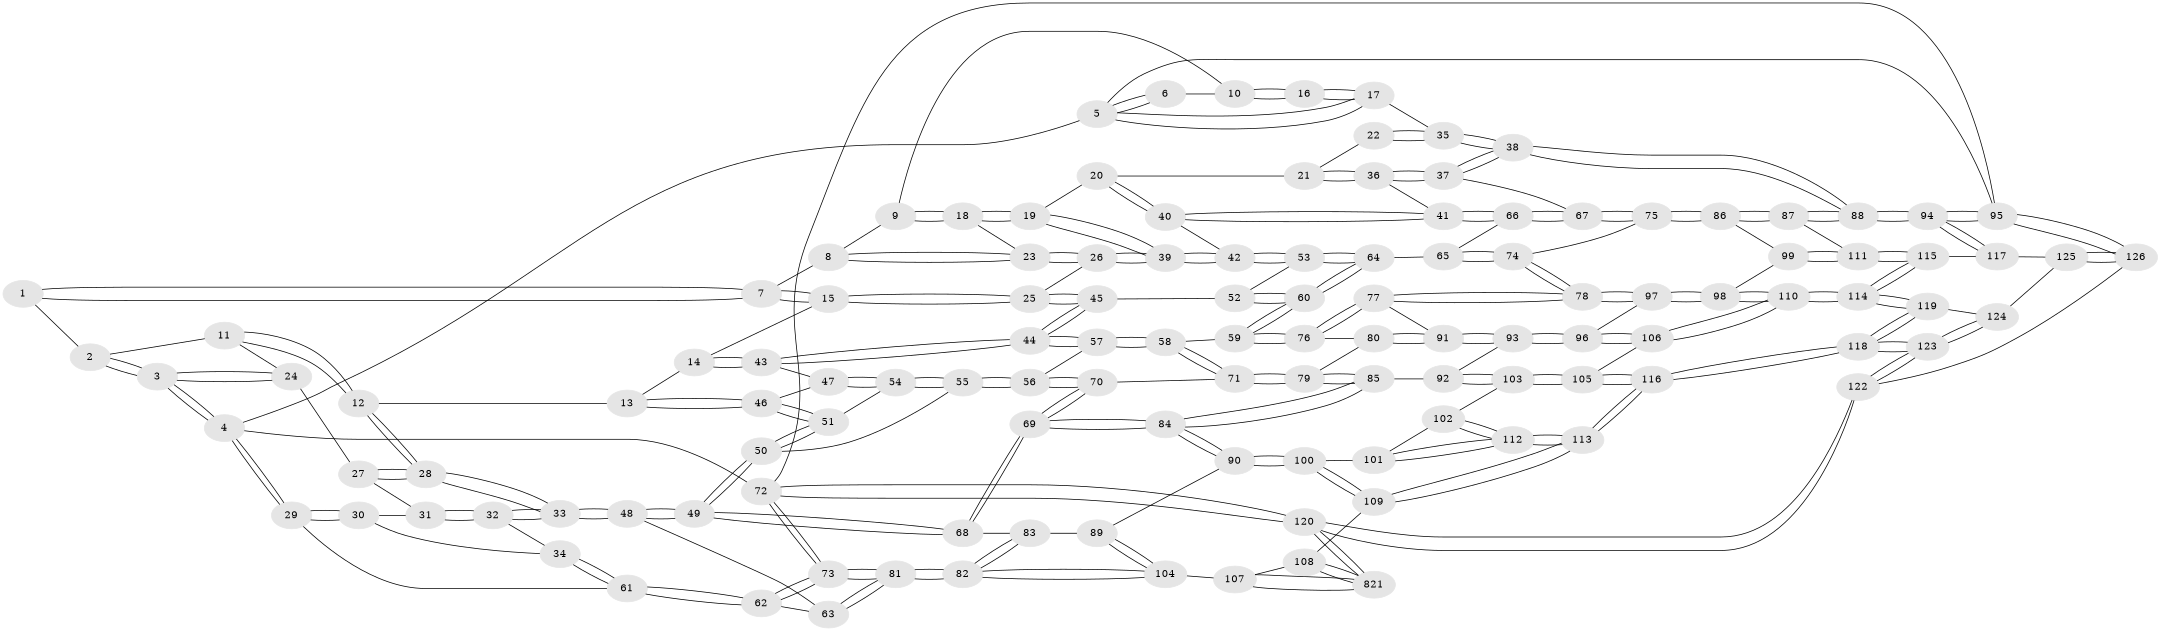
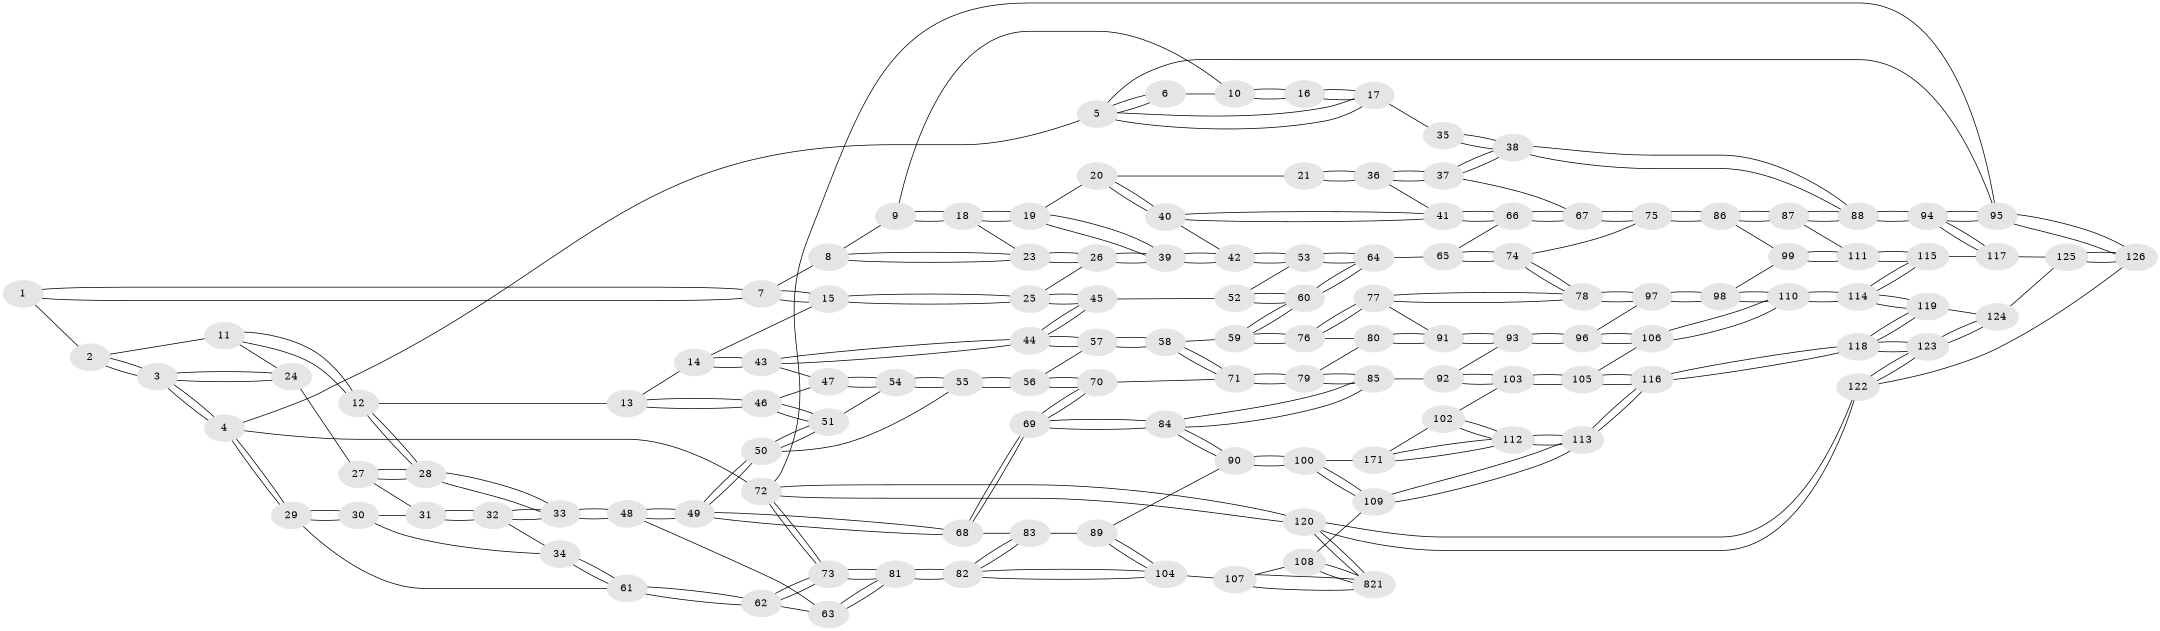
  graph {
    rankdir=LR
    node [color=gray90 style=filled]
    1
    2
    7
    3
    11
    8
    15
    4
    24
    12
    5
    29
    72
    27
    6
    17
    95
    30
    61
    73
    120
    10
    35
    126
    16
    9
    23
    25
    18
    26
    19
    13
    28
    14
    46
    33
    43
    47
    51
    44
    45
-   22
    38
    20
    39
    21
    40
    42
    36
    41
    37
    31
    52
    32
    48
    34
    62
    49
    63
    88
    67
    66
    75
    94
    53
    64
    57
    54
    58
    60
    55
    50
    68
    81
    69
    83
    56
    65
    70
    71
    59
    76
    79
    77
    80
    82
    74
    78
    86
    84
    89
    85
    90
    n94 [label=821]
    122
    97
    87
    99
    91
    93
    98
    92
    104
    107
    100
    103
    111
    115
    117
-   101
+   101 [label=171]
    109
    96
    105
    106
    125
    110
    114
    102
    112
    113
    116
    108
    118
    119
    124
    123
    1 -- 2
    1 -- 7
    1 -- 7
    2 -- 3
    2 -- 3
    2 -- 11
    7 -- 8
    7 -- 15
    7 -- 15
    3 -- 4
    3 -- 4
    3 -- 24
    3 -- 24
    11 -- 24
    11 -- 12
    11 -- 12
    8 -- 9
    8 -- 23
    8 -- 23
    15 -- 25
    15 -- 25
    4 -- 5
    4 -- 29
    4 -- 29
    4 -- 72
    24 -- 27
    12 -- 13
    12 -- 28
    12 -- 28
    5 -- 6
    5 -- 6
    5 -- 17
    5 -- 17
    5 -- 95
    29 -- 30
    29 -- 30
    29 -- 61
    72 -- 95
    72 -- 73
    72 -- 73
    72 -- 120
    72 -- 120
    27 -- 28
    27 -- 28
    27 -- 31
    6 -- 10
    17 -- 35
    95 -- 126
    95 -- 126
    30 -- 31
    30 -- 34
    61 -- 62
    61 -- 62
    73 -- 81
    73 -- 81
    120 -- n94
    120 -- n94
    120 -- 122
    120 -- 122
    10 -- 16
    10 -- 16
    35 -- 38
    35 -- 38
    16 -- 17
    16 -- 17
    9 -- 10
    9 -- 18
    9 -- 18
    23 -- 26
    23 -- 26
    25 -- 26
    25 -- 45
    25 -- 45
    18 -- 23
    18 -- 19
    18 -- 19
    26 -- 39
    26 -- 39
    19 -- 20
    19 -- 39
    19 -- 39
    13 -- 14
    13 -- 46
    13 -- 46
    28 -- 33
    28 -- 33
    14 -- 15
    14 -- 43
    14 -- 43
    46 -- 47
    46 -- 51
    46 -- 51
    33 -- 48
    33 -- 48
    43 -- 47
    43 -- 44
    43 -- 44
    47 -- 54
    47 -- 54
    51 -- 54
    44 -- 45
    44 -- 45
    44 -- 57
    44 -- 57
    45 -- 52
-   22 -- 35
-   22 -- 35
    38 -- 88
    38 -- 88
    20 -- 21
    20 -- 40
    20 -- 40
    39 -- 42
    39 -- 42
-   21 -- 22
    21 -- 36
    21 -- 36
    40 -- 42
    40 -- 41
    40 -- 41
    42 -- 53
    42 -- 53
    36 -- 41
    36 -- 37
    36 -- 37
    41 -- 66
    41 -- 66
    37 -- 38
    37 -- 38
    37 -- 67
    31 -- 32
    31 -- 32
    52 -- 53
    52 -- 60
    52 -- 60
    32 -- 33
    32 -- 33
    32 -- 34
    48 -- 49
    48 -- 49
    48 -- 63
    34 -- 61
    34 -- 61
    62 -- 73
    62 -- 73
    62 -- 63
    49 -- 50
    49 -- 50
    49 -- 68
    49 -- 68
    63 -- 81
    63 -- 81
    88 -- 94
    88 -- 94
    67 -- 75
    67 -- 75
    66 -- 67
    66 -- 67
    75 -- 86
    75 -- 86
    94 -- 95
    94 -- 95
    94 -- 117
    94 -- 117
    53 -- 64
    53 -- 64
    64 -- 65
    57 -- 58
    57 -- 58
    54 -- 55
    54 -- 55
    58 -- 71
    58 -- 71
    58 -- 59
    60 -- 64
    60 -- 64
    55 -- 56
    55 -- 56
    50 -- 51
    50 -- 51
    50 -- 55
    68 -- 69
    68 -- 69
    68 -- 83
    81 -- 82
    81 -- 82
    69 -- 70
    69 -- 70
    69 -- 84
    69 -- 84
    83 -- 89
    56 -- 57
    56 -- 70
    56 -- 70
    65 -- 66
    65 -- 74
    65 -- 74
    70 -- 71
    71 -- 79
    71 -- 79
    59 -- 60
    59 -- 60
    59 -- 76
    59 -- 76
    76 -- 77
    76 -- 77
    76 -- 80
    79 -- 80
    79 -- 85
    79 -- 85
    77 -- 78
    77 -- 78
    77 -- 91
    80 -- 91
    80 -- 91
    82 -- 83
    82 -- 83
    82 -- 104
    82 -- 104
    74 -- 75
    74 -- 78
    74 -- 78
    78 -- 97
    78 -- 97
    86 -- 87
    86 -- 87
    86 -- 99
    84 -- 85
    84 -- 85
    84 -- 90
    84 -- 90
    89 -- 90
    89 -- 104
    89 -- 104
    85 -- 92
    90 -- 100
    90 -- 100
    122 -- 126
    122 -- 123
    122 -- 123
    97 -- 98
    97 -- 98
    87 -- 88
    87 -- 88
    87 -- 111
    99 -- 111
    99 -- 111
    91 -- 93
    91 -- 93
    93 -- 96
    93 -- 96
    98 -- 99
    98 -- 110
    98 -- 110
    92 -- 93
    92 -- 103
    92 -- 103
    104 -- 107
    107 -- n94
    107 -- n94
    107 -- 108
    100 -- 101
    100 -- 109
    100 -- 109
    103 -- 105
    103 -- 105
    111 -- 115
    111 -- 115
    115 -- 117
    117 -- 125
    101 -- 102
    101 -- 112
    101 -- 112
    109 -- 113
    109 -- 113
    96 -- 97
    96 -- 106
    96 -- 106
    105 -- 106
    105 -- 116
    105 -- 116
    106 -- 110
    106 -- 110
    125 -- 126
    125 -- 126
    110 -- 114
    110 -- 114
    114 -- 115
    114 -- 115
    114 -- 119
    114 -- 119
    102 -- 103
    102 -- 112
    102 -- 112
    112 -- 113
    112 -- 113
    113 -- 116
    113 -- 116
    116 -- 118
    116 -- 118
    108 -- n94
    108 -- n94
    108 -- 109
    118 -- 119
    118 -- 119
    118 -- 123
    118 -- 123
    119 -- 124
    124 -- 125
    123 -- 124
    123 -- 124
  }
